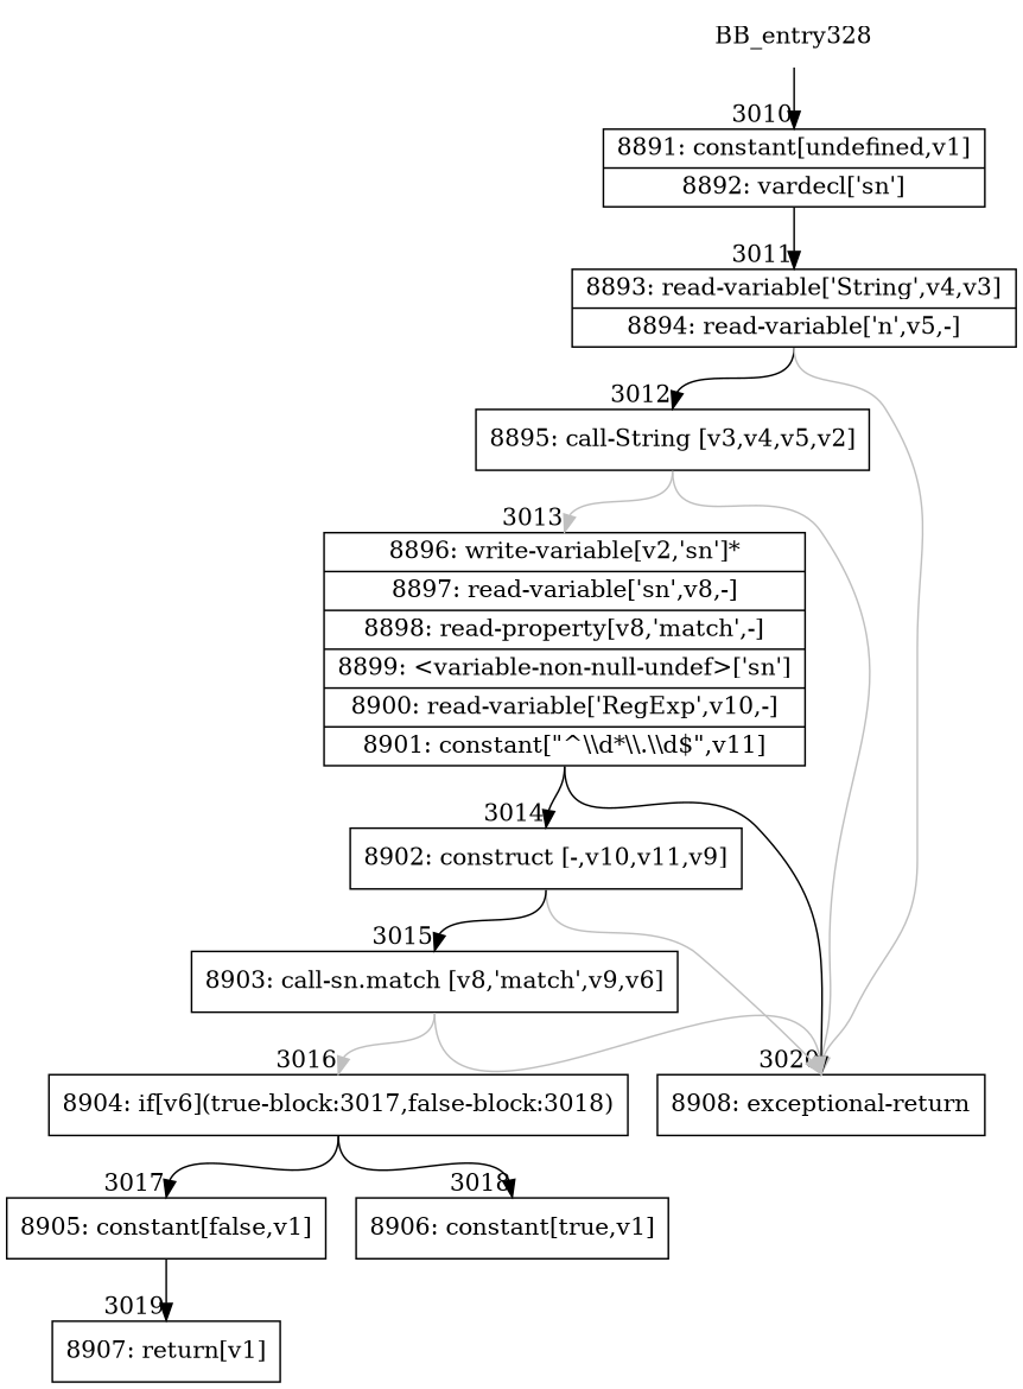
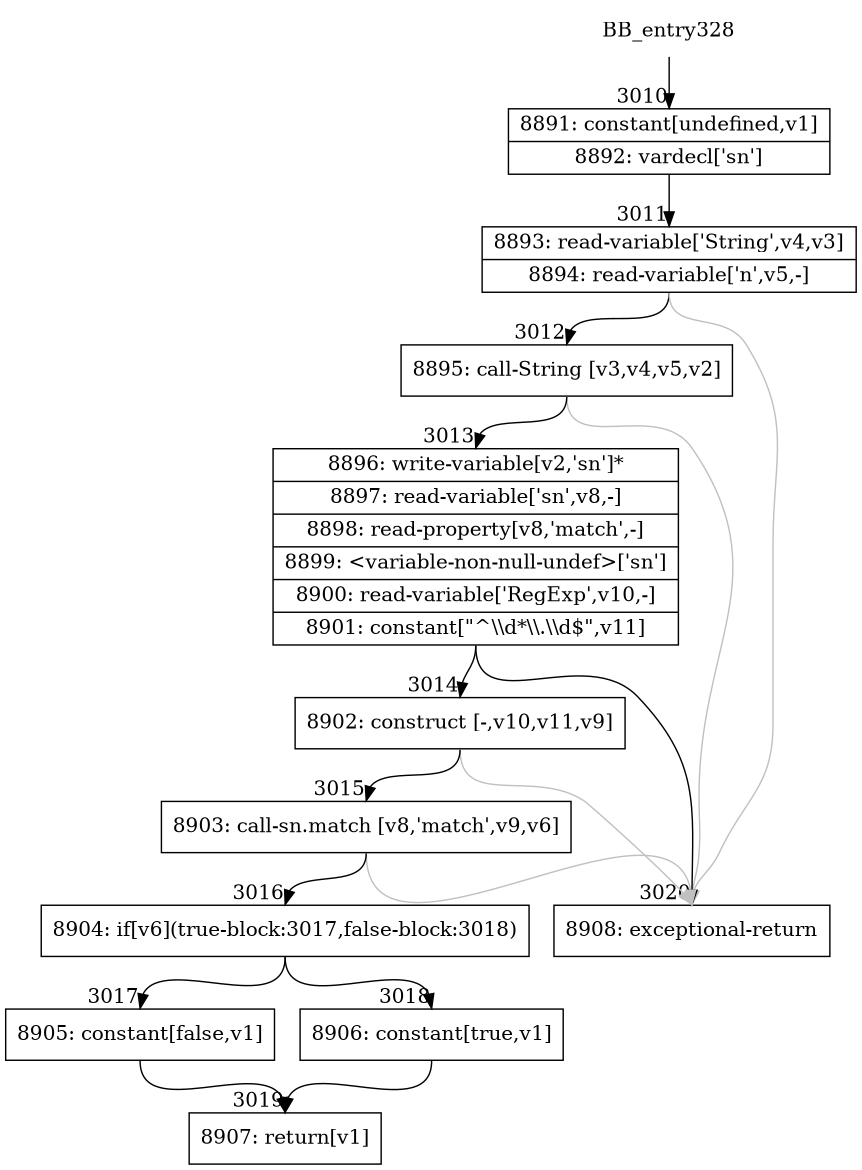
  digraph {
    rankdir=TD
    node [shape=record]
    edge [headport=n tailport=s]
    BB_entry328 [shape=none]
    n2 [label="{8891: constant[undefined,v1]|8892: vardecl['sn']}"]
    n3 [label="{8893: read-variable['String',v4,v3]|8894: read-variable['n',v5,-]}"]
    n4 [label="{8895: call-String [v3,v4,v5,v2]}"]
    n5 [label="{8908: exceptional-return}"]
    n6 [label="{8896: write-variable[v2,'sn']*|8897: read-variable['sn',v8,-]|8898: read-property[v8,'match',-]|8899: \<variable-non-null-undef\>['sn']|8900: read-variable['RegExp',v10,-]|8901: constant[\"^\\\\d*\\\\.\\\\d$\",v11]}"]
    n7 [label="{8902: construct [-,v10,v11,v9]}"]
    n8 [label="{8903: call-sn.match [v8,'match',v9,v6]}"]
    n9 [label="{8904: if[v6](true-block:3017,false-block:3018)}"]
    n10 [label="{8905: constant[false,v1]}"]
    n11 [label="{8906: constant[true,v1]}"]
    n12 [label="{8907: return[v1]}"]
    BB_entry328 -> n2 [headlabel="    3010"]
    n2 -> n3 [headlabel="      3011"]
    n3 -> n4 [headlabel="      3012"]
    n3 -> n5 [color=gray headlabel="      3020"]
    n4 -> n5 [color=gray]
-   n4 -> n6 [headlabel="      3013" color=gray]
+   n4 -> n6 [headlabel="      3013"]
    n6 -> n5 [color=black]
    n6 -> n7 [headlabel="      3014"]
    n7 -> n5 [color=gray]
    n7 -> n8 [headlabel="      3015"]
    n8 -> n5 [color=gray]
-   n8 -> n9 [headlabel="      3016" color=gray]
+   n8 -> n9 [headlabel="      3016"]
    n9 -> n10 [headlabel="      3017"]
    n9 -> n11 [headlabel="      3018"]
    n10 -> n12 [headlabel="      3019"]
+   n11 -> n12
  }
